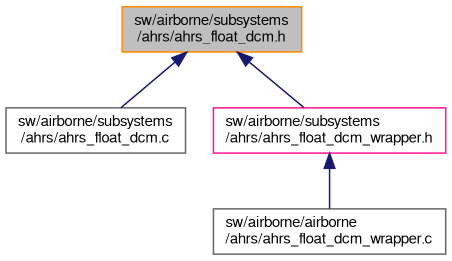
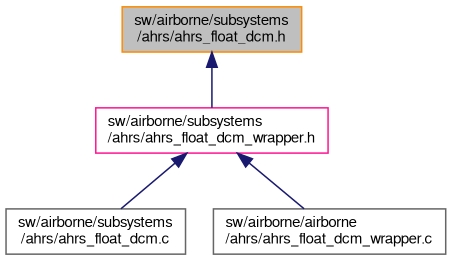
  digraph {
    node [color=gray40 fillcolor=white fontname=FreeSans fontsize=10 shape=record style=filled]
    edge [color=midnightblue dir=back fontname=FreeSans fontsize=10 labelfontname=FreeSans labelfontsize=10 style=solid]
    n1 [color=darkorange fillcolor=grey75 fontcolor=black height=0.2 label="sw/airborne/subsystems\l/ahrs/ahrs_float_dcm.h" width=0.4]
    n2 [height=0.2 label="sw/airborne/subsystems\l/ahrs/ahrs_float_dcm.c" width=0.4]
    n3 [color=deeppink height=0.2 label="sw/airborne/subsystems\l/ahrs/ahrs_float_dcm_wrapper.h" width=0.4]
    n4 [height=0.2 label="sw/airborne/airborne\l/ahrs/ahrs_float_dcm_wrapper.c" width=0.4]
-   n1 -> n2
+   n3 -> n2
    n1 -> n3
    n3 -> n4
  }
